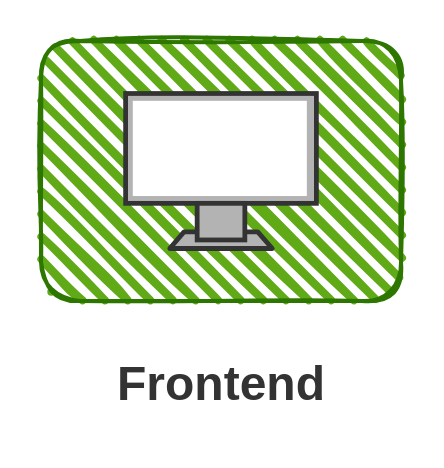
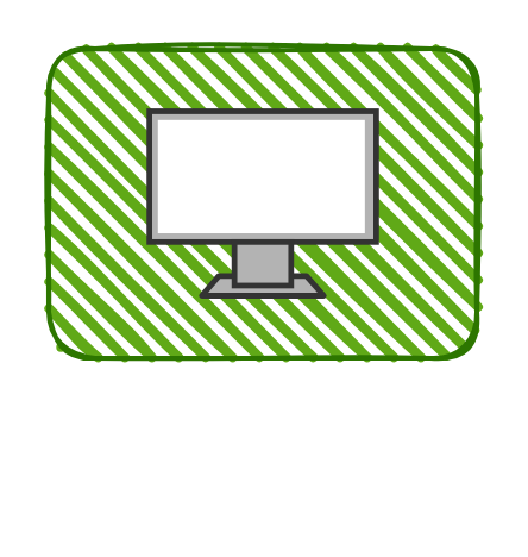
  <mxCell id="0" />
  <mxCell id="1" parent="0" />
  <mxCell id="2" value="" style="rounded=1;whiteSpace=wrap;html=1;strokeWidth=2;fillWeight=4;hachureGap=8;hachureAngle=45;fillColor=#60a917;sketch=1;strokeColor=#2D7600;fontColor=#ffffff;" vertex="1" parent="1"><mxGeometry x="20" y="20" width="180" height="130" as="geometry" /></mxCell>
  <mxCell id="3" value="" style="fontColor=#0066CC;verticalAlign=top;verticalLabelPosition=bottom;labelPosition=center;align=center;html=1;outlineConnect=0;gradientColor=none;gradientDirection=north;strokeWidth=2;shape=mxgraph.networks.monitor;strokeColor=#333333;fillColor=#B3B3B3;" vertex="1" parent="1"><mxGeometry x="62.31" y="46.25" width="95.38" height="77.5" as="geometry" /></mxCell>
- <mxCell id="4" value="Frontend" style="text;strokeColor=none;fillColor=none;html=1;fontSize=24;fontStyle=1;verticalAlign=middle;align=center;rounded=1;labelBackgroundColor=none;fontColor=#333333;" vertex="1" parent="1"><mxGeometry x="60.31" y="171.76" width="100" height="40" as="geometry" /></mxCell>
